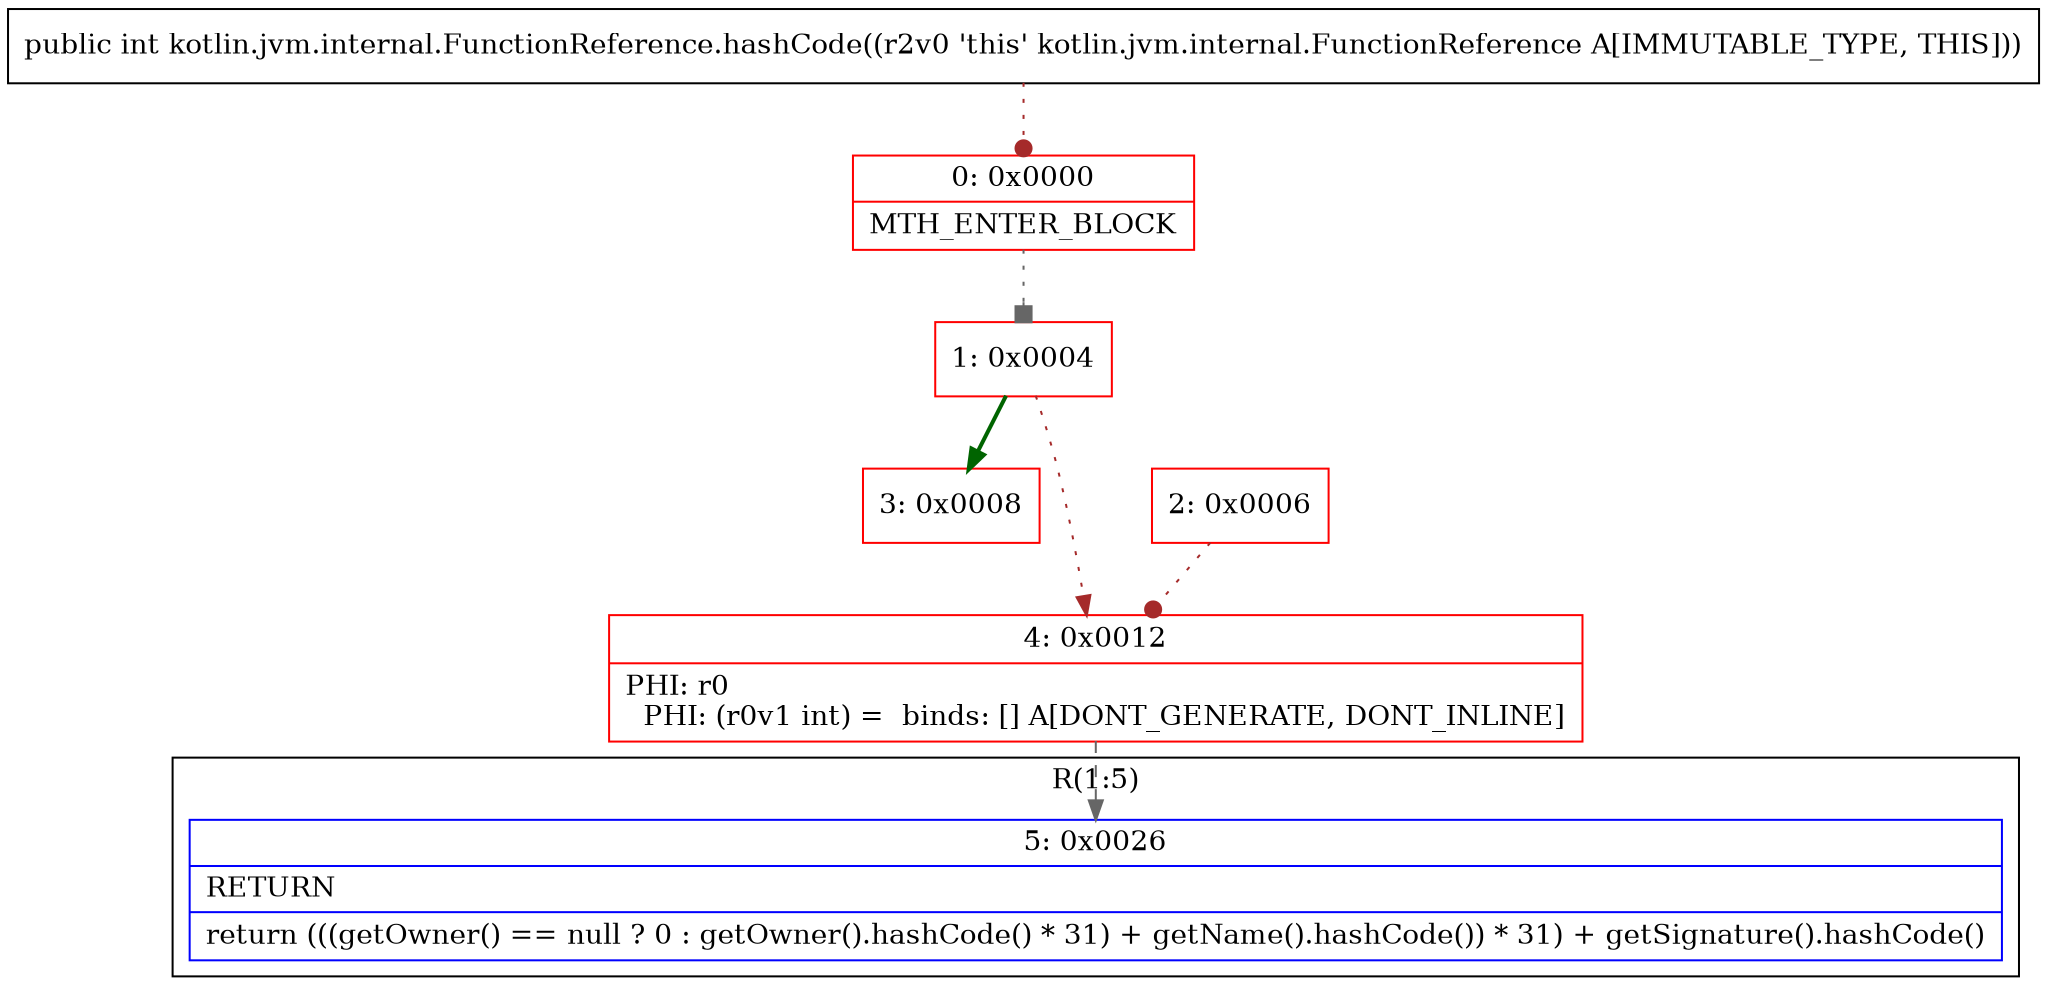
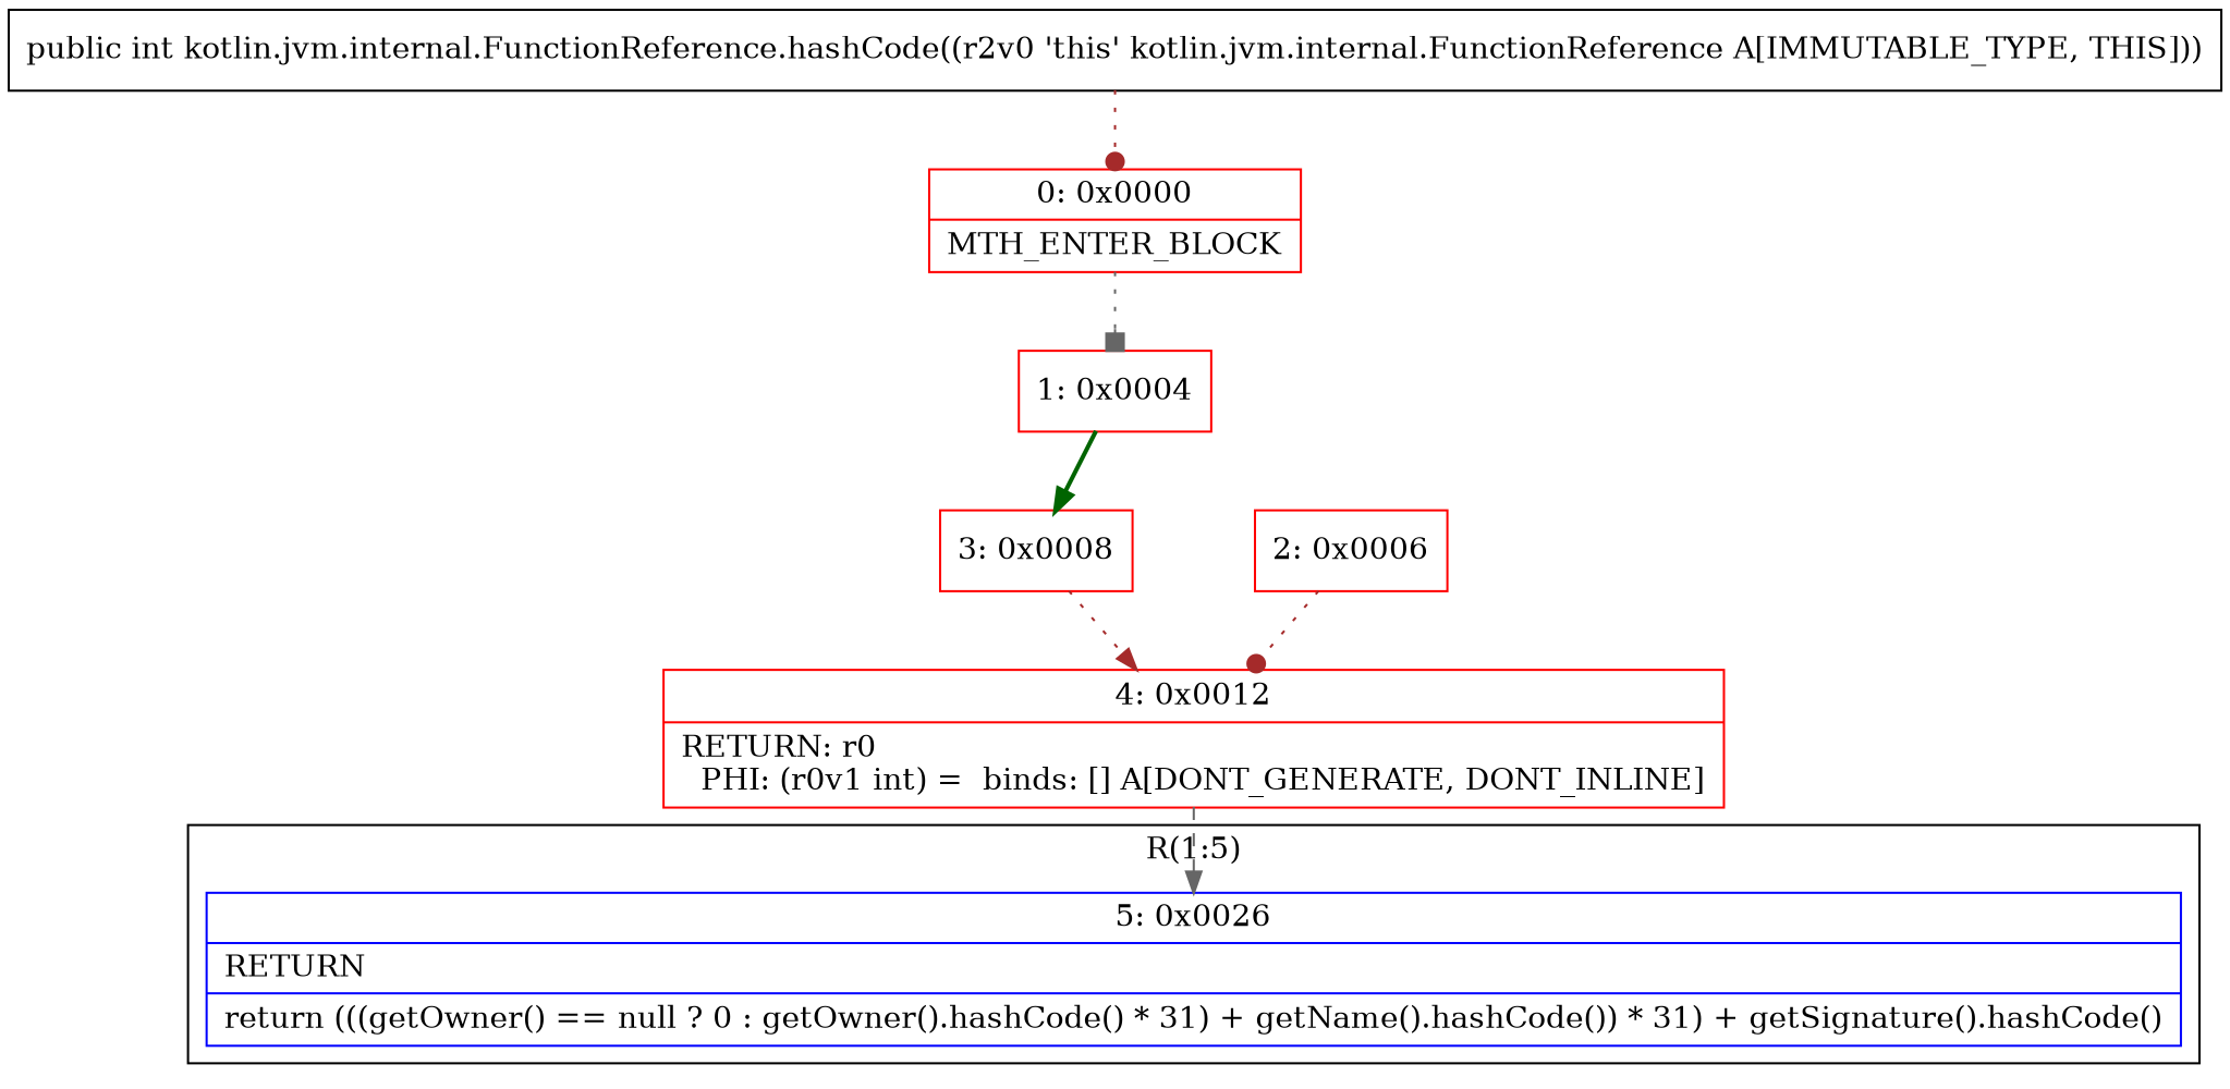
  digraph {
    node [color=red shape=record]
    edge [arrowhead=normal color=brown style=dotted]
    n1 [color=blue label="{5\:\ 0x0026|RETURN\l|return (((getOwner() == null ? 0 : getOwner().hashCode() * 31) + getName().hashCode()) * 31) + getSignature().hashCode()\l}"]
    n2 [label="{0\:\ 0x0000|MTH_ENTER_BLOCK\l}"]
    n3 [label="{1\:\ 0x0004}"]
    n4 [label="{3\:\ 0x0008}"]
    n5 [label="{2\:\ 0x0006}"]
-   n6 [label="{4\:\ 0x0012|PHI: r0 \l  PHI: (r0v1 int) =  binds: [] A[DONT_GENERATE, DONT_INLINE]\l}"]
+   n6 [label="{4\:\ 0x0012|RETURN: r0 \l  PHI: (r0v1 int) =  binds: [] A[DONT_GENERATE, DONT_INLINE]\l}"]
    n7 [label="{public int kotlin.jvm.internal.FunctionReference.hashCode((r2v0 'this' kotlin.jvm.internal.FunctionReference A[IMMUTABLE_TYPE, THIS])) }" color=""]
    subgraph cluster_1 {
      label="R(1:5)"
      n1
    }
    n2 -> n3 [arrowhead=box color=gray40]
    n3 -> n4 [color=darkgreen style=bold]
-   n3 -> n6
+   n4 -> n6
    n5 -> n6 [arrowhead=dot]
    n6 -> n1 [color=gray40 style=dashed]
    n7 -> n2 [arrowhead=dot]
  }
